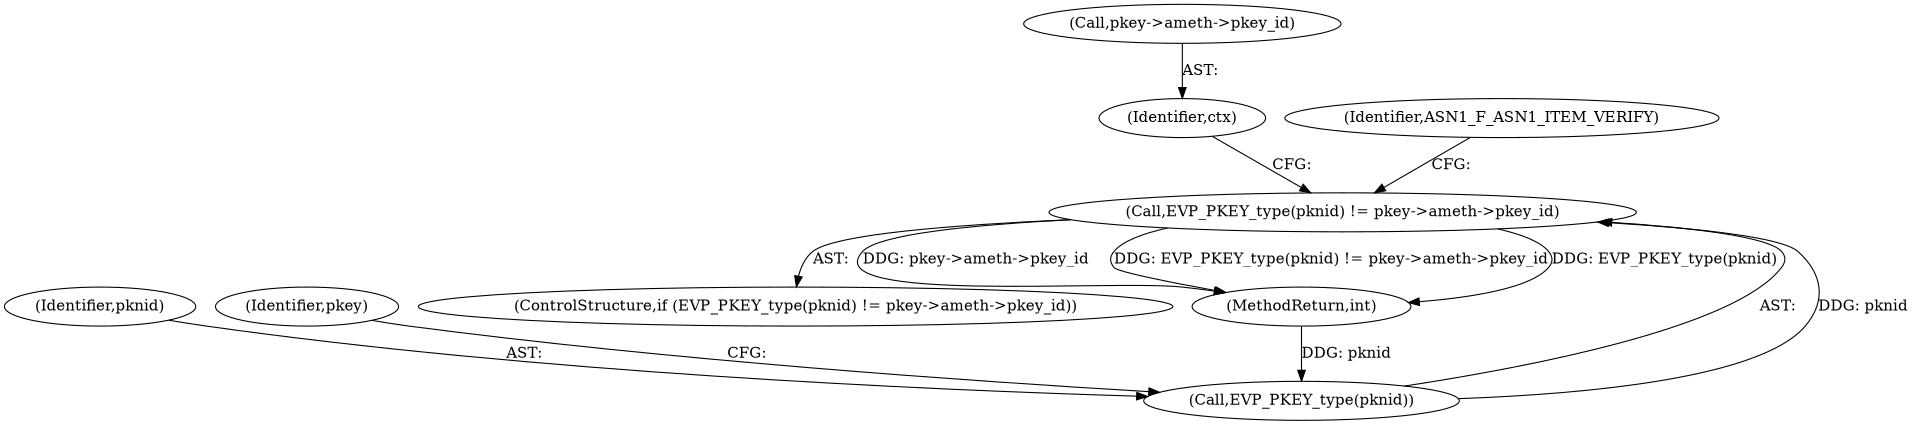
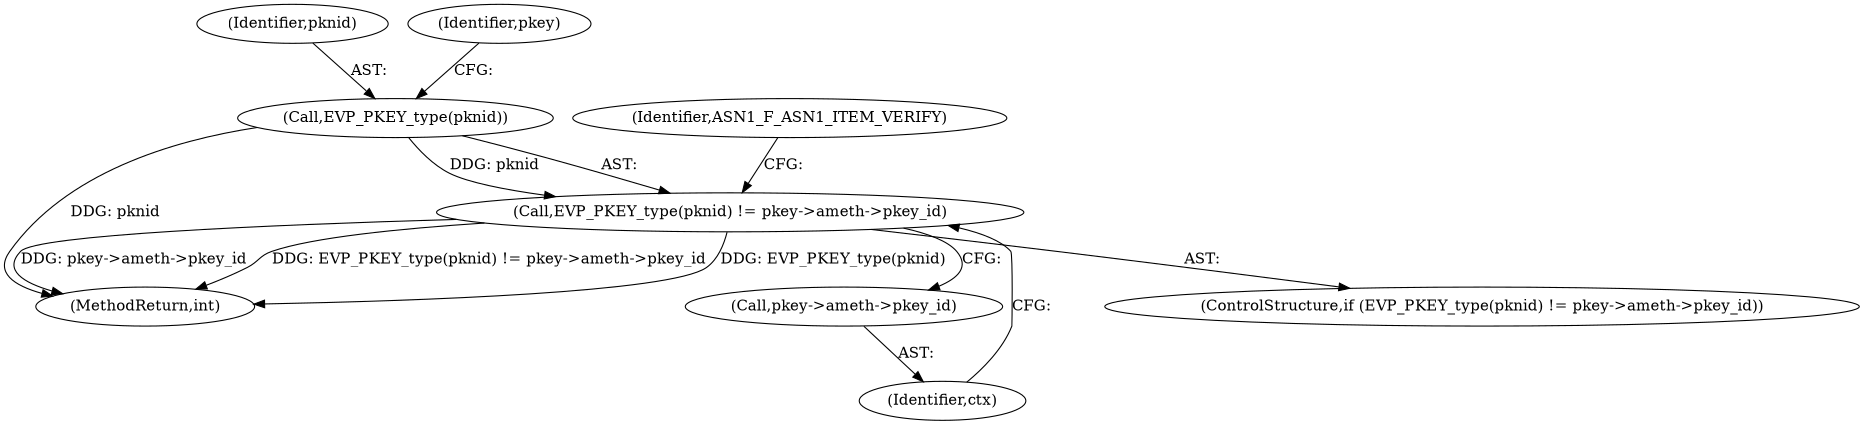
  digraph {
    n1 [label="(Call,EVP_PKEY_type(pknid) != pkey->ameth->pkey_id)"]
    n2 [label="(ControlStructure,if (EVP_PKEY_type(pknid) != pkey->ameth->pkey_id))"]
    n3 [label="(MethodReturn,int)"]
    n4 [label="(Call,pkey->ameth->pkey_id)"]
    n5 [label="(Identifier,ctx)"]
    n6 [label="(Call,EVP_PKEY_type(pknid))"]
    n7 [label="(Identifier,pknid)"]
    n8 [label="(Identifier,ASN1_F_ASN1_ITEM_VERIFY)"]
    n9 [label="(Identifier,pkey)"]
    n1 -> n2 [label="AST: "]
    n1 -> n3 [label="DDG: pkey->ameth->pkey_id"]
    n1 -> n3 [label="DDG: EVP_PKEY_type(pknid) != pkey->ameth->pkey_id"]
    n1 -> n3 [label="DDG: EVP_PKEY_type(pknid)"]
+   n1 -> n4 [label="CFG: "]
    n4 -> n5 [label="AST: "]
    n5 -> n1 [label="CFG: "]
    n6 -> n1 [label="AST: "]
    n6 -> n1 [label="DDG: pknid"]
-   n3 -> n6 [label="DDG: pknid"]
+   n6 -> n3 [label="DDG: pknid"]
    n7 -> n6 [label="AST: "]
    n8 -> n1 [label="CFG: "]
    n9 -> n6 [label="CFG: "]
  }
